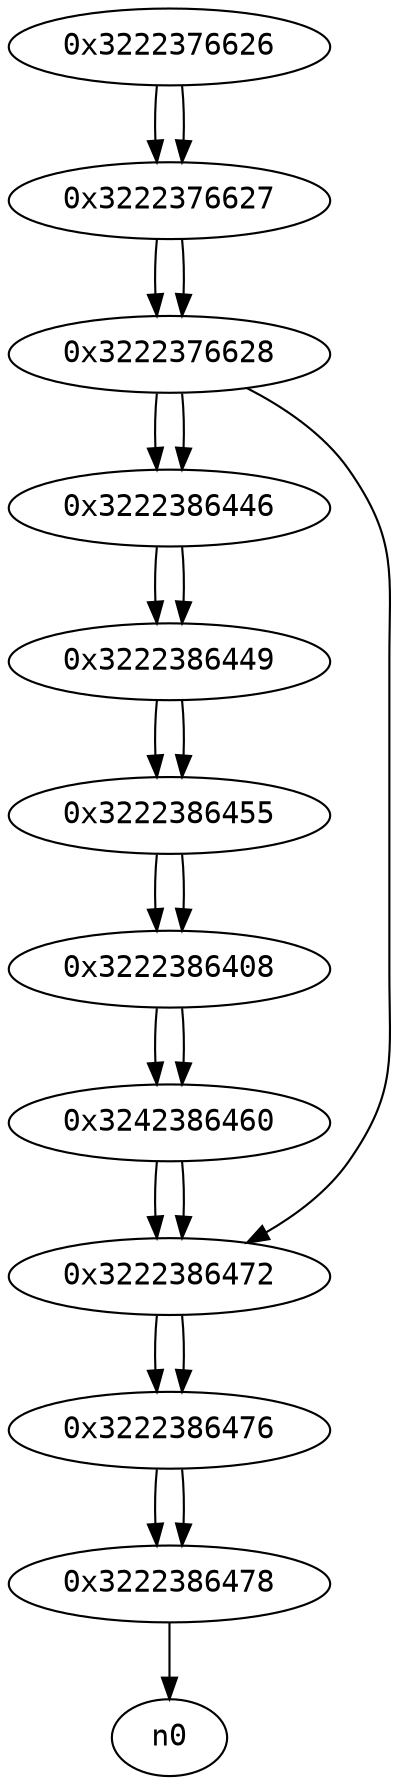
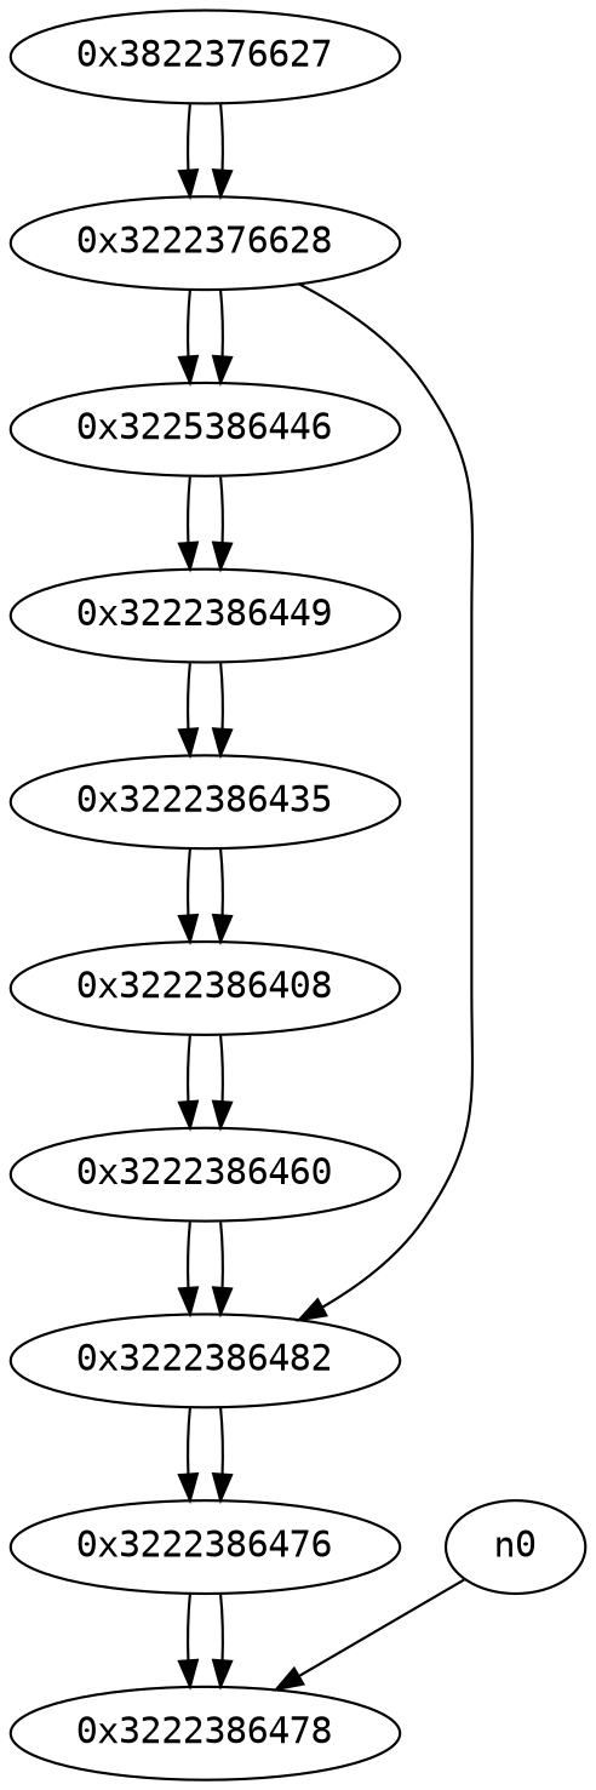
  digraph {
    fontname="DejaVu Sans Mono"
    node [fontname="DejaVu Sans Mono"]
    edge [fontname="DejaVu Sans Mono"]
-   n1 [label="0x3222376626"]
-   n2 [label="0x3222376627"]
+   n2 [label="0x3822376627"]
    n3 [label="0x3222376628"]
-   n4 [label="0x3222386446"]
-   n9 [label="0x3222386472"]
+   n4 [label="0x3225386446"]
+   n9 [label="0x3222386482"]
    n5 [label="0x3222386449"]
-   n6 [label="0x3222386455"]
+   n6 [label="0x3222386435"]
    n7 [label="0x3222386408"]
-   n8 [label="0x3242386460"]
+   n8 [label="0x3222386460"]
    n10 [label="0x3222386476"]
    n11 [label="0x3222386478"]
    n0
-   n1 -> n2
-   n1 -> n2
    n2 -> n3
    n2 -> n3
    n3 -> n4
    n3 -> n4
    n3 -> n9
    n4 -> n5
    n4 -> n5
    n9 -> n10
    n9 -> n10
    n5 -> n6
    n5 -> n6
    n6 -> n7
    n6 -> n7
    n7 -> n8
    n7 -> n8
    n8 -> n9
    n8 -> n9
    n10 -> n11
    n10 -> n11
-   n11 -> n0
+   n0 -> n11
  }
